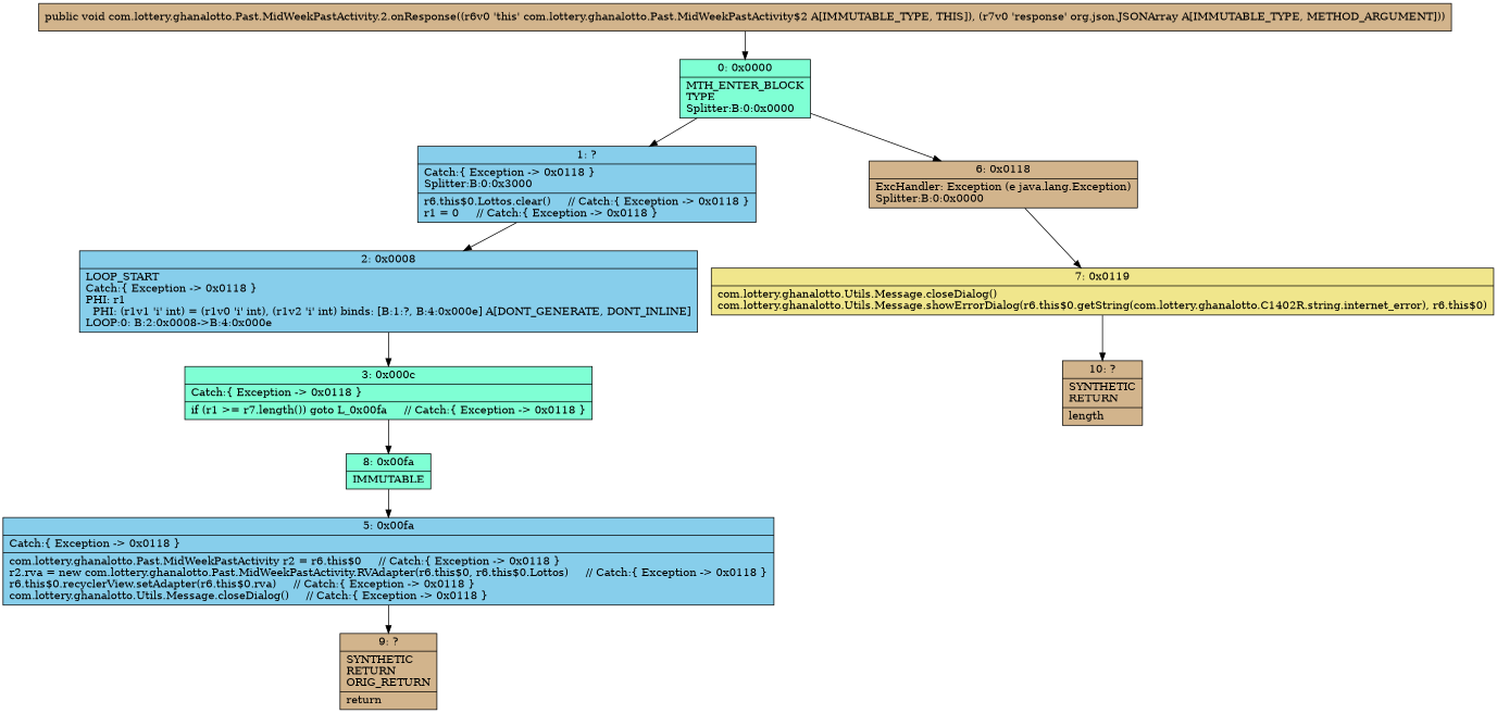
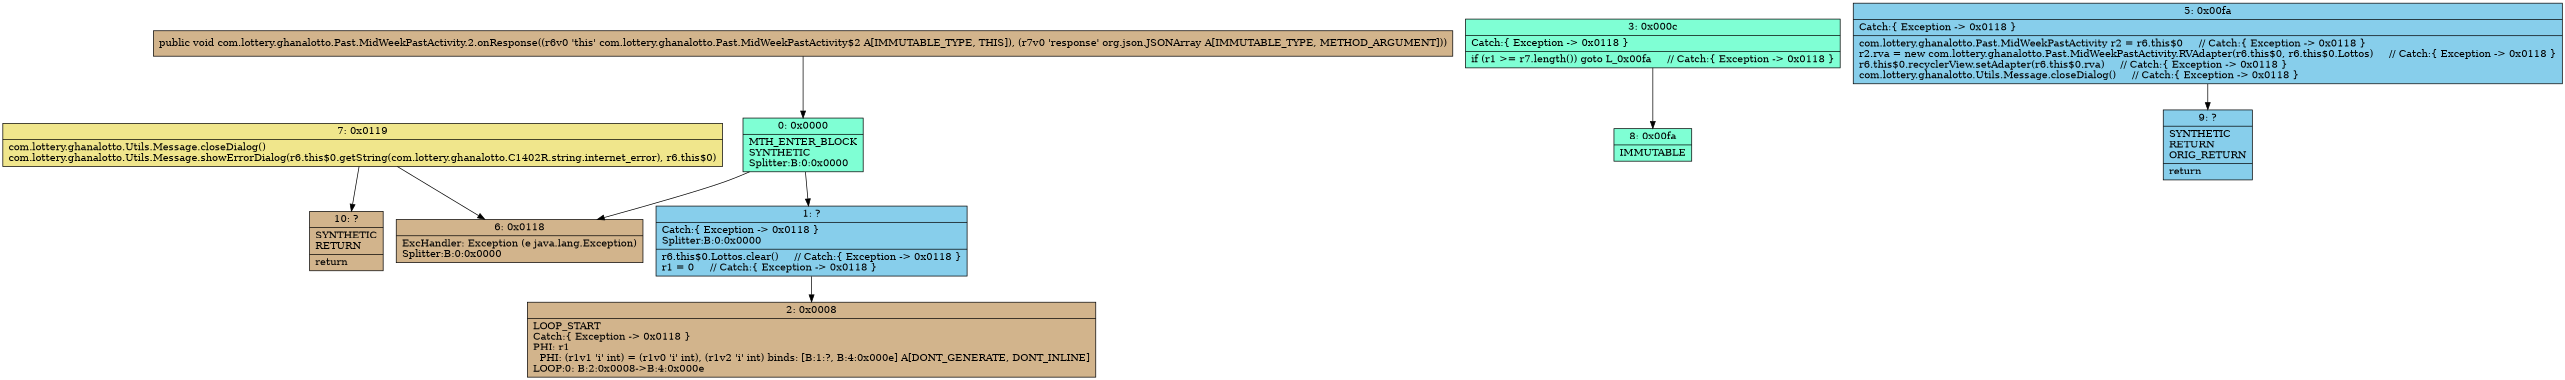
  digraph {
    node [fillcolor=tan shape=record style=filled]
-   n1 [fillcolor=aquamarine label="{0\:\ 0x0000|MTH_ENTER_BLOCK\lTYPE\lSplitter:B:0:0x0000\l}"]
-   n2 [fillcolor=skyblue label="{1\:\ ?|Catch:\{ Exception \-\> 0x0118 \}\lSplitter:B:0:0x3000\l|r6.this$0.Lottos.clear()     \/\/ Catch:\{ Exception \-\> 0x0118 \}\lr1 = 0     \/\/ Catch:\{ Exception \-\> 0x0118 \}\l}"]
+   n1 [fillcolor=aquamarine label="{0\:\ 0x0000|MTH_ENTER_BLOCK\lSYNTHETIC\lSplitter:B:0:0x0000\l}"]
+   n2 [fillcolor=skyblue label="{1\:\ ?|Catch:\{ Exception \-\> 0x0118 \}\lSplitter:B:0:0x0000\l|r6.this$0.Lottos.clear()     \/\/ Catch:\{ Exception \-\> 0x0118 \}\lr1 = 0     \/\/ Catch:\{ Exception \-\> 0x0118 \}\l}"]
    n3 [label="{6\:\ 0x0118|ExcHandler: Exception (e java.lang.Exception)\lSplitter:B:0:0x0000\l}"]
-   n4 [fillcolor=skyblue label="{2\:\ 0x0008|LOOP_START\lCatch:\{ Exception \-\> 0x0118 \}\lPHI: r1 \l  PHI: (r1v1 'i' int) = (r1v0 'i' int), (r1v2 'i' int) binds: [B:1:?, B:4:0x000e] A[DONT_GENERATE, DONT_INLINE]\lLOOP:0: B:2:0x0008\-\>B:4:0x000e\l}"]
+   n4 [label="{2\:\ 0x0008|LOOP_START\lCatch:\{ Exception \-\> 0x0118 \}\lPHI: r1 \l  PHI: (r1v1 'i' int) = (r1v0 'i' int), (r1v2 'i' int) binds: [B:1:?, B:4:0x000e] A[DONT_GENERATE, DONT_INLINE]\lLOOP:0: B:2:0x0008\-\>B:4:0x000e\l}"]
    n5 [fillcolor=khaki label="{7\:\ 0x0119|com.lottery.ghanalotto.Utils.Message.closeDialog()\lcom.lottery.ghanalotto.Utils.Message.showErrorDialog(r6.this$0.getString(com.lottery.ghanalotto.C1402R.string.internet_error), r6.this$0)\l}"]
    n6 [fillcolor=aquamarine label="{3\:\ 0x000c|Catch:\{ Exception \-\> 0x0118 \}\l|if (r1 \>= r7.length()) goto L_0x00fa     \/\/ Catch:\{ Exception \-\> 0x0118 \}\l}"]
    n7 [fillcolor=aquamarine label="{8\:\ 0x00fa|IMMUTABLE\l}"]
    n8 [fillcolor=skyblue label="{5\:\ 0x00fa|Catch:\{ Exception \-\> 0x0118 \}\l|com.lottery.ghanalotto.Past.MidWeekPastActivity r2 = r6.this$0     \/\/ Catch:\{ Exception \-\> 0x0118 \}\lr2.rva = new com.lottery.ghanalotto.Past.MidWeekPastActivity.RVAdapter(r6.this$0, r6.this$0.Lottos)     \/\/ Catch:\{ Exception \-\> 0x0118 \}\lr6.this$0.recyclerView.setAdapter(r6.this$0.rva)     \/\/ Catch:\{ Exception \-\> 0x0118 \}\lcom.lottery.ghanalotto.Utils.Message.closeDialog()     \/\/ Catch:\{ Exception \-\> 0x0118 \}\l}"]
-   n9 [label="{9\:\ ?|SYNTHETIC\lRETURN\lORIG_RETURN\l|return\l}"]
-   n10 [label="{10\:\ ?|SYNTHETIC\lRETURN\l|length\l}"]
+   n9 [fillcolor=skyblue label="{9\:\ ?|SYNTHETIC\lRETURN\lORIG_RETURN\l|return\l}"]
+   n10 [label="{10\:\ ?|SYNTHETIC\lRETURN\l|return\l}"]
    n11 [label="{public void com.lottery.ghanalotto.Past.MidWeekPastActivity.2.onResponse((r6v0 'this' com.lottery.ghanalotto.Past.MidWeekPastActivity$2 A[IMMUTABLE_TYPE, THIS]), (r7v0 'response' org.json.JSONArray A[IMMUTABLE_TYPE, METHOD_ARGUMENT])) }"]
    n1 -> n2
    n1 -> n3
    n2 -> n4
-   n3 -> n5
-   n4 -> n6
+   n5 -> n3
    n5 -> n10
    n6 -> n7
-   n7 -> n8
    n8 -> n9
    n11 -> n1
  }
